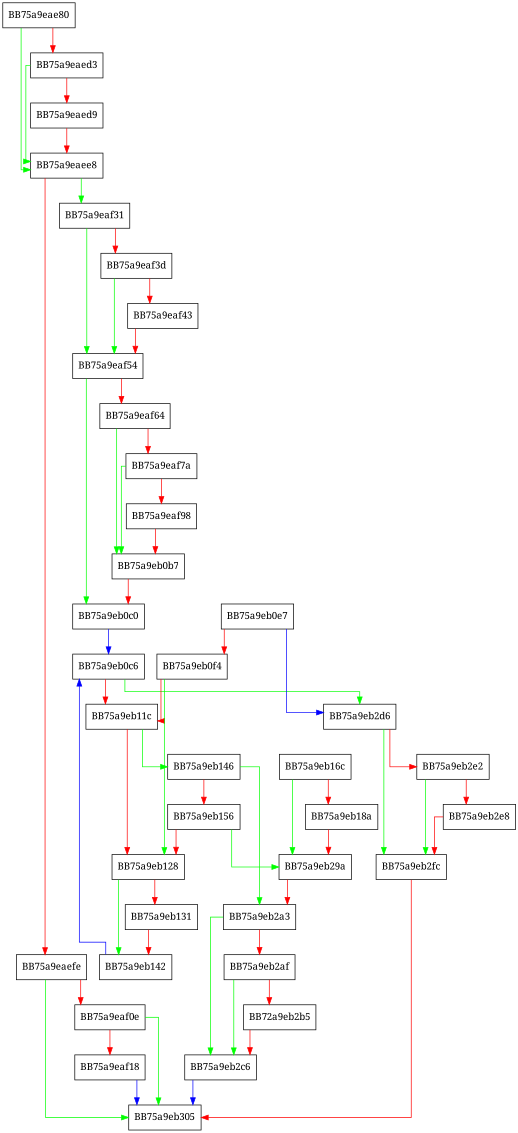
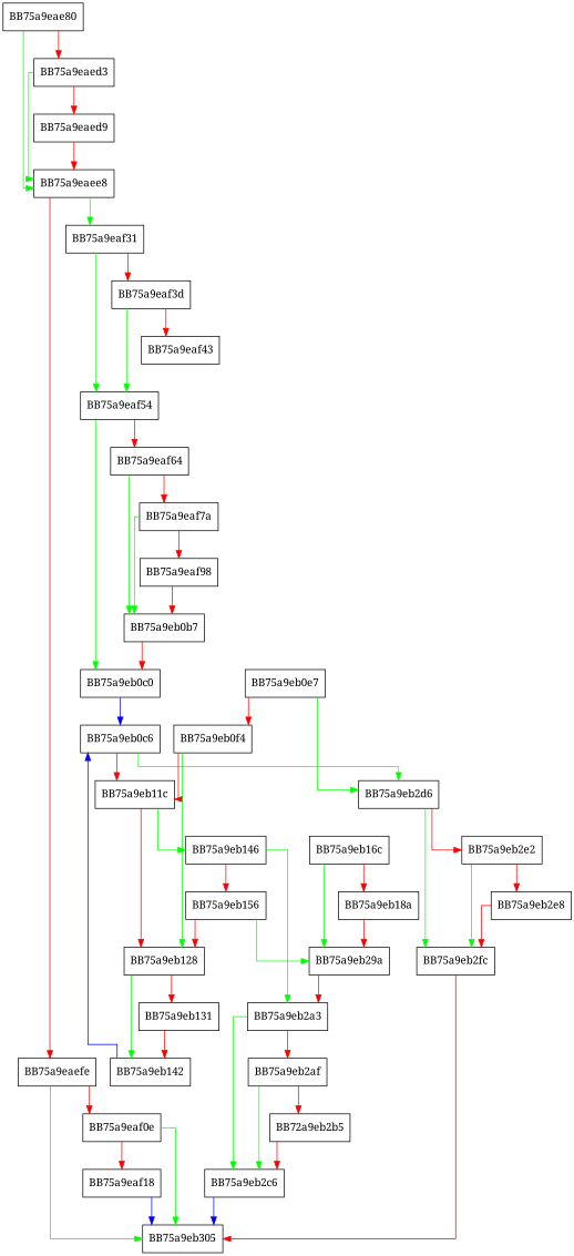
  digraph {
    fontname="Noto Serif"
    splines=ortho
    node [fontname="Noto Serif" shape=box]
    edge [color=red fontname="Noto Serif"]
    BB75a9eae80
    BB75a9eaee8
    BB75a9eaed3
    BB75a9eaf31
    BB75a9eaefe
    BB75a9eaed9
    BB75a9eaf54
    BB75a9eaf3d
    BB75a9eb305
    BB75a9eaf0e
    BB75a9eb0c0
    BB75a9eaf64
    BB75a9eaf43
    BB75a9eaf18
    BB75a9eb0c6
    BB75a9eb0b7
    BB75a9eaf7a
    BB75a9eb2d6
    BB75a9eb11c
    BB75a9eaf98
    BB75a9eb2fc
    BB75a9eb2e2
    BB75a9eb0e7
    BB75a9eb0f4
    BB75a9eb2e8
    BB75a9eb128
    BB75a9eb142
    BB75a9eb131
    BB75a9eb146
    BB75a9eb2a3
    BB75a9eb156
    BB75a9eb2c6
    BB75a9eb2af
    BB75a9eb29a
    n35 [label=BB72a9eb2b5]
    BB75a9eb16c
    BB75a9eb18a
    BB75a9eae80 -> BB75a9eaee8 [color=green]
    BB75a9eae80 -> BB75a9eaed3
    BB75a9eaee8 -> BB75a9eaf31 [color=green]
    BB75a9eaee8 -> BB75a9eaefe
    BB75a9eaed3 -> BB75a9eaee8 [color=green]
    BB75a9eaed3 -> BB75a9eaed9
    BB75a9eaf31 -> BB75a9eaf54 [color=green]
    BB75a9eaf31 -> BB75a9eaf3d
    BB75a9eaefe -> BB75a9eb305 [color=green]
    BB75a9eaefe -> BB75a9eaf0e
    BB75a9eaed9 -> BB75a9eaee8
    BB75a9eaf54 -> BB75a9eb0c0 [color=green]
    BB75a9eaf54 -> BB75a9eaf64
    BB75a9eaf3d -> BB75a9eaf54 [color=green]
    BB75a9eaf3d -> BB75a9eaf43
    BB75a9eaf0e -> BB75a9eb305 [color=green]
    BB75a9eaf0e -> BB75a9eaf18
    BB75a9eb0c0 -> BB75a9eb0c6 [color=blue]
    BB75a9eaf64 -> BB75a9eb0b7 [color=green]
    BB75a9eaf64 -> BB75a9eaf7a
-   BB75a9eaf43 -> BB75a9eaf54
    BB75a9eaf18 -> BB75a9eb305 [color=blue]
    BB75a9eb0c6 -> BB75a9eb2d6 [color=green]
    BB75a9eb0c6 -> BB75a9eb11c
    BB75a9eb0b7 -> BB75a9eb0c0
    BB75a9eaf7a -> BB75a9eb0b7 [color=green]
    BB75a9eaf7a -> BB75a9eaf98
    BB75a9eb2d6 -> BB75a9eb2fc [color=green]
    BB75a9eb2d6 -> BB75a9eb2e2
    BB75a9eb11c -> BB75a9eb128
    BB75a9eb11c -> BB75a9eb146 [color=green]
    BB75a9eaf98 -> BB75a9eb0b7
    BB75a9eb2fc -> BB75a9eb305
    BB75a9eb2e2 -> BB75a9eb2fc [color=green]
    BB75a9eb2e2 -> BB75a9eb2e8
-   BB75a9eb0e7 -> BB75a9eb2d6 [color=blue]
+   BB75a9eb0e7 -> BB75a9eb2d6 [color=green]
    BB75a9eb0e7 -> BB75a9eb0f4
    BB75a9eb0f4 -> BB75a9eb11c
    BB75a9eb0f4 -> BB75a9eb128 [color=green]
    BB75a9eb2e8 -> BB75a9eb2fc
    BB75a9eb128 -> BB75a9eb142 [color=green]
    BB75a9eb128 -> BB75a9eb131
    BB75a9eb142 -> BB75a9eb0c6 [color=blue]
    BB75a9eb131 -> BB75a9eb142
    BB75a9eb146 -> BB75a9eb2a3 [color=green]
    BB75a9eb146 -> BB75a9eb156
    BB75a9eb2a3 -> BB75a9eb2c6 [color=green]
    BB75a9eb2a3 -> BB75a9eb2af
    BB75a9eb156 -> BB75a9eb128
    BB75a9eb156 -> BB75a9eb29a [color=green]
    BB75a9eb2c6 -> BB75a9eb305 [color=blue]
    BB75a9eb2af -> BB75a9eb2c6 [color=green]
    BB75a9eb2af -> n35
    BB75a9eb29a -> BB75a9eb2a3
    n35 -> BB75a9eb2c6
    BB75a9eb16c -> BB75a9eb29a [color=green]
    BB75a9eb16c -> BB75a9eb18a
    BB75a9eb18a -> BB75a9eb29a
  }
